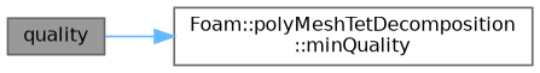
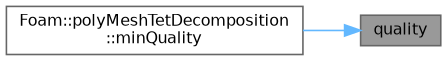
  digraph {
    rankdir=RL
    node [fontname=Helvetica fontsize=10 shape=box style=filled]
    n1 [color=gray40 fillcolor=grey60 fontcolor=black height=0.2 label=quality width=0.4]
    n2 [color=grey40 fillcolor=white height=0.2 label="Foam::polyMeshTetDecomposition\l::minQuality" width=0.4]
-   n2 -> n1 [color=steelblue1 dir=back fontname=Helvetica fontsize=10 labelfontname=Helvetica labelfontsize=10 style=solid]
+   n1 -> n2 [color=steelblue1 dir=back fontname=Helvetica fontsize=10 labelfontname=Helvetica labelfontsize=10 style=solid]
  }
